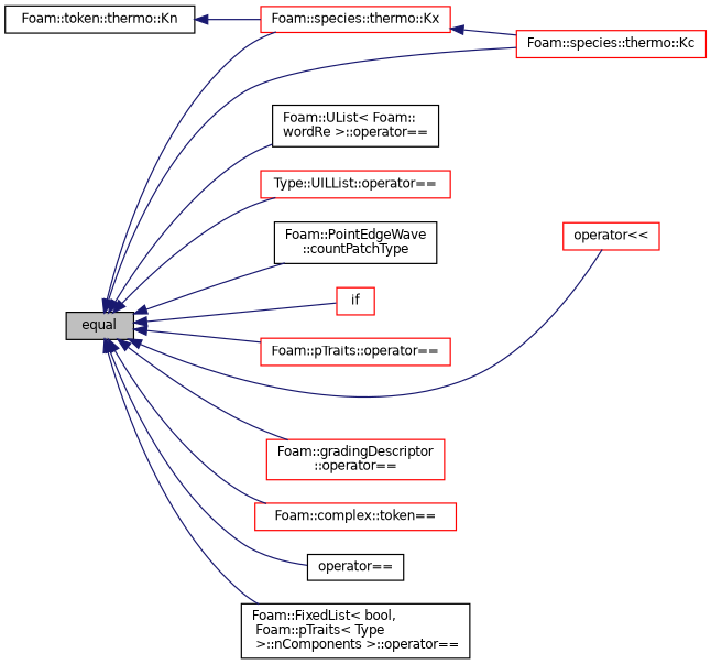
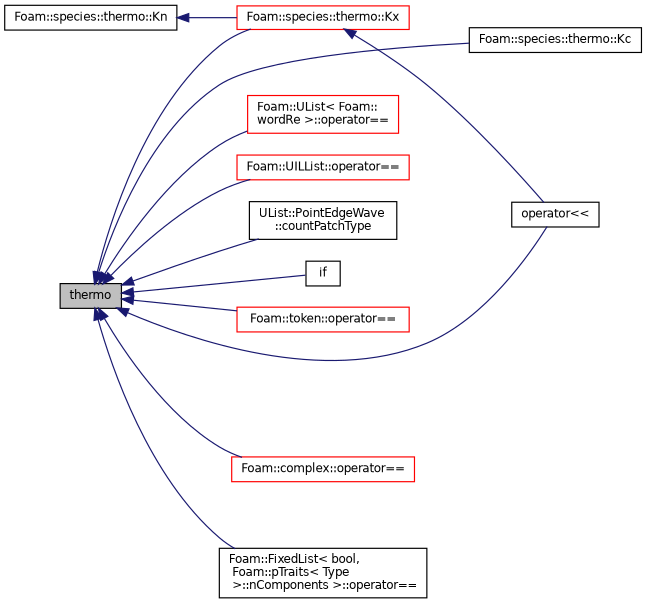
  digraph {
    rankdir=LR
    node [color=black fontname=Helvetica fontsize=10 shape=record]
    edge [color=midnightblue dir=back fontname=Helvetica fontsize=10 labelfontname=Helvetica labelfontsize=10 style=solid]
-   n1 [fillcolor=grey75 fontcolor=black height=0.2 label=equal style=filled width=0.4]
-   n2 [height=0.2 label="Foam::PointEdgeWave\l::countPatchType" width=0.4]
-   n3 [color=red height=0.2 label=if width=0.4]
-   n4 [color=red height=0.2 label="Foam::species::thermo::Kc" width=0.4]
+   n1 [fillcolor=grey75 fontcolor=black height=0.2 label=thermo style=filled width=0.4]
+   n2 [height=0.2 label="UList::PointEdgeWave\l::countPatchType" width=0.4]
+   n3 [height=0.2 label=if width=0.4]
+   n4 [height=0.2 label="Foam::species::thermo::Kc" width=0.4]
    n5 [color=red height=0.2 label="Foam::species::thermo::Kx" width=0.4]
-   n6 [color=red height=0.2 label="operator\<\<" width=0.4]
-   n7 [color=red height=0.2 label="Foam::gradingDescriptor\l::operator==" width=0.4]
-   n8 [color=red height=0.2 label="Foam::complex::token==" width=0.4]
-   n9 [height=0.2 label="operator==" width=0.4]
+   n6 [height=0.2 label="operator\<\<" width=0.4]
+   n8 [color=red height=0.2 label="Foam::complex::operator==" width=0.4]
    n10 [height=0.2 label="Foam::FixedList\< bool,\l Foam::pTraits\< Type\l \>::nComponents \>::operator==" width=0.4]
-   n11 [height=0.2 label="Foam::UList\< Foam::\lwordRe \>::operator==" width=0.4]
-   n12 [color=red height=0.2 label="Type::UILList::operator==" width=0.4]
-   n13 [color=red height=0.2 label="Foam::pTraits::operator==" width=0.4]
-   n14 [height=0.2 label="Foam::token::thermo::Kn" width=0.4]
+   n11 [color=red height=0.2 label="Foam::UList\< Foam::\lwordRe \>::operator==" width=0.4]
+   n12 [color=red height=0.2 label="Foam::UILList::operator==" width=0.4]
+   n13 [color=red height=0.2 label="Foam::token::operator==" width=0.4]
+   n14 [height=0.2 label="Foam::species::thermo::Kn" width=0.4]
    n1 -> n2
    n1 -> n3
    n1 -> n4
    n1 -> n5
    n1 -> n6
-   n1 -> n7
    n1 -> n8
-   n1 -> n9
    n1 -> n10
    n1 -> n11
    n1 -> n12
    n1 -> n13
-   n5 -> n4
+   n5 -> n6
    n14 -> n5
  }
